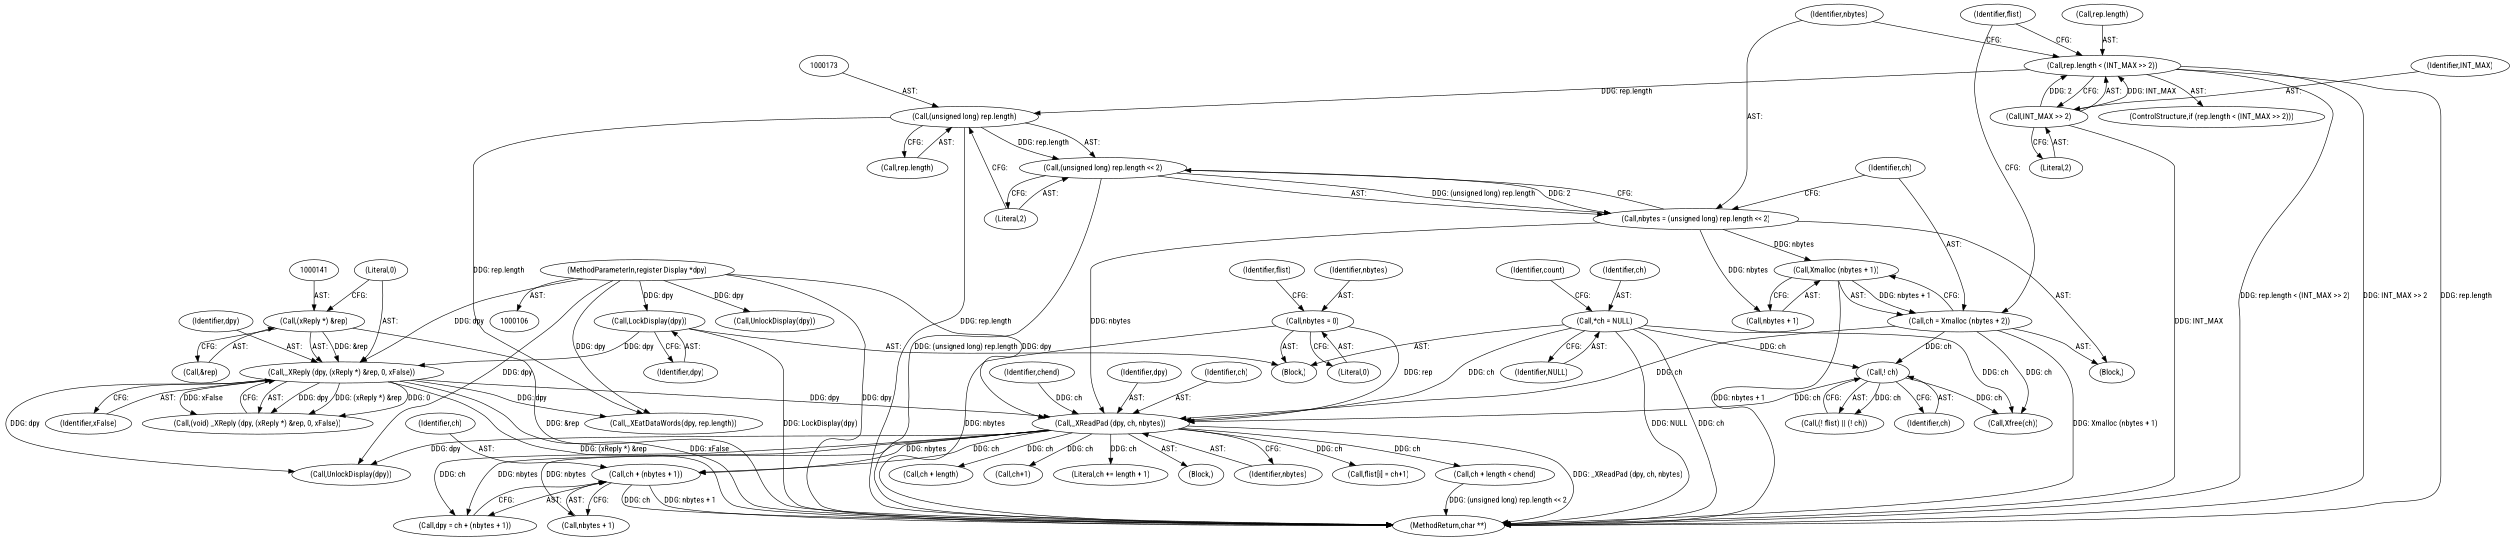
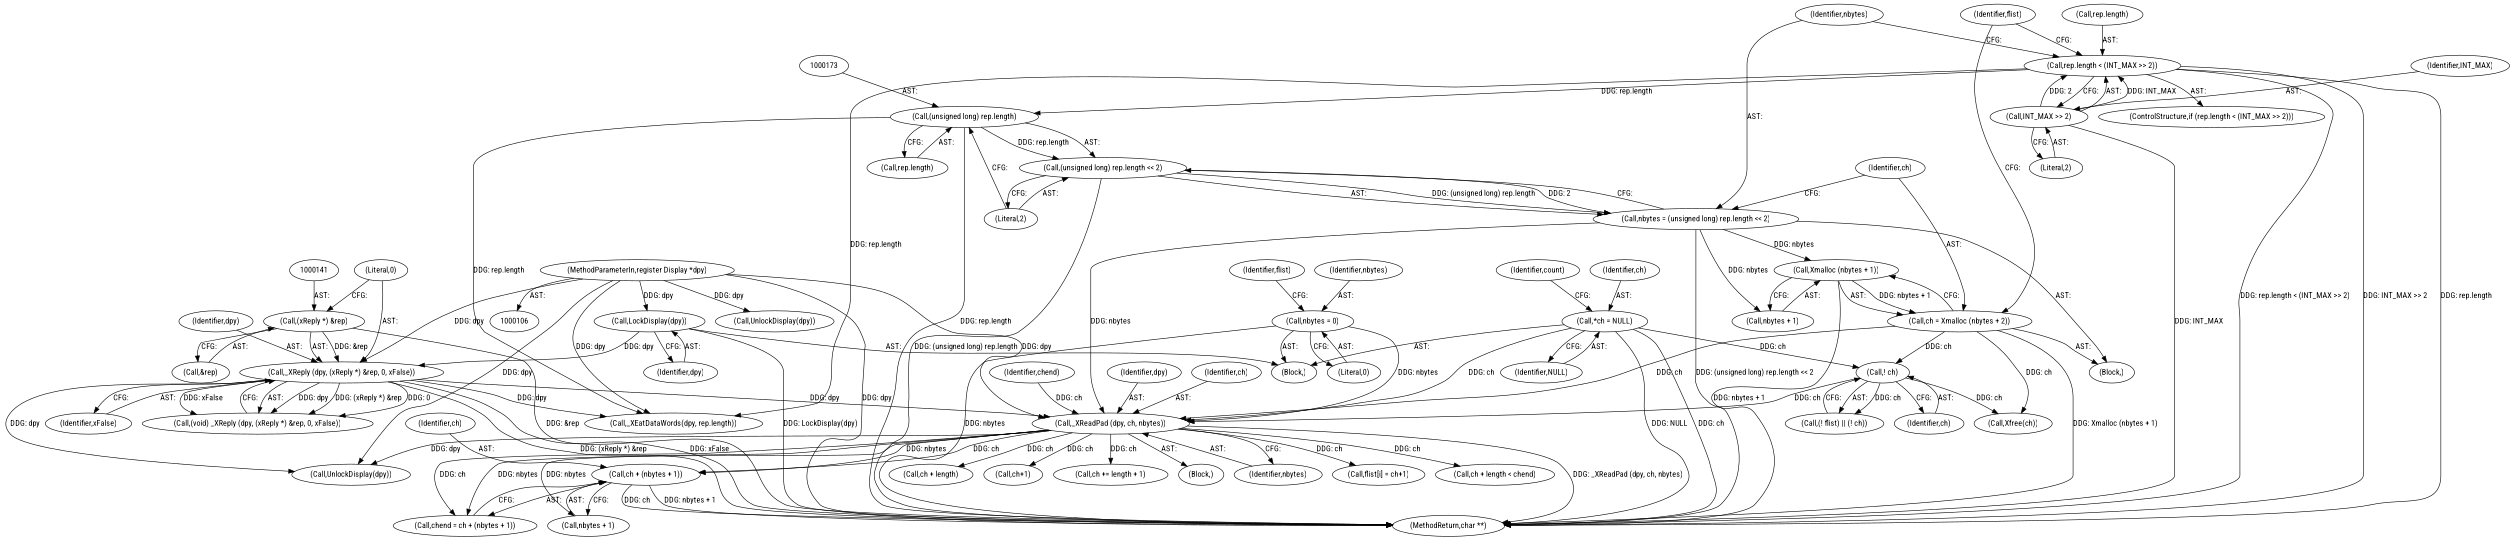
  digraph {
    fontname="Roboto Condensed"
    node [fontname="Roboto Condensed"]
    edge [fontname="Roboto Condensed"]
    n1 [label="(Call,ch + (nbytes + 1))"]
-   n2 [label="(Call,dpy = ch + (nbytes + 1))"]
+   n2 [label="(Call,chend = ch + (nbytes + 1))"]
    n3 [label="(Call,nbytes + 1)"]
    n4 [label="(MethodReturn,char **)"]
    n5 [label="(Call,_XReadPad (dpy, ch, nbytes))"]
    n6 [label="(Call,flist[i] = ch+1)"]
    n7 [label="(Call,ch + length)"]
    n8 [label="(Call,ch+1)"]
-   n9 [label="(Literal,ch += length + 1)"]
+   n9 [label="(Call,ch += length + 1)"]
    n10 [label="(Call,ch + length < chend)"]
    n11 [label="(Block,)"]
    n12 [label="(Call,UnlockDisplay(dpy))"]
    n13 [label="(Identifier,nbytes)"]
    n14 [label="(Call,_XReply (dpy, (xReply *) &rep, 0, xFalse))"]
    n15 [label="(Call,_XEatDataWords(dpy, rep.length))"]
    n16 [label="(Identifier,xFalse)"]
    n17 [label="(Call,(void) _XReply (dpy, (xReply *) &rep, 0, xFalse))"]
    n18 [label="(Call,LockDisplay(dpy))"]
    n19 [label="(Identifier,dpy)"]
    n20 [label="(Block,)"]
    n21 [label="(MethodParameterIn,register Display *dpy)"]
    n22 [label="(Call,UnlockDisplay(dpy))"]
    1000106
    n24 [label="(Call,(xReply *) &rep)"]
    n25 [label="(Call,&rep)"]
    n26 [label="(Call,ch = Xmalloc (nbytes + 2))"]
    n27 [label="(Call,Xmalloc (nbytes + 1))"]
    n28 [label="(Call,! ch)"]
    n29 [label="(Call,Xfree(ch))"]
    n30 [label="(Block,)"]
    n31 [label="(Call,nbytes + 1)"]
    n32 [label="(Call,(! flist) || (! ch))"]
    n33 [label="(Identifier,ch)"]
    n34 [label="(Call,nbytes = (unsigned long) rep.length << 2)"]
    n35 [label="(Call,(unsigned long) rep.length << 2)"]
    n36 [label="(Literal,2)"]
    n37 [label="(Call,(unsigned long) rep.length)"]
    n38 [label="(Call,rep.length)"]
    n39 [label="(Call,rep.length < (INT_MAX >> 2))"]
    n40 [label="(Call,INT_MAX >> 2)"]
    n41 [label="(ControlStructure,if (rep.length < (INT_MAX >> 2)))"]
    n42 [label="(Literal,2)"]
    n43 [label="(Call,*ch = NULL)"]
    n44 [label="(Identifier,NULL)"]
    n45 [label="(Call,nbytes = 0)"]
    n46 [label="(Literal,0)"]
    n47 [label="(Identifier,ch)"]
    n48 [label="(Identifier,dpy)"]
    n49 [label="(Identifier,count)"]
    n50 [label="(Identifier,flist)"]
    n51 [label="(Identifier,ch)"]
    n52 [label="(Identifier,nbytes)"]
    n53 [label="(Call,rep.length)"]
    n54 [label="(Identifier,ch)"]
    n55 [label="(Identifier,ch)"]
    n56 [label="(Identifier,chend)"]
    n57 [label="(Literal,0)"]
    n58 [label="(Identifier,dpy)"]
    n59 [label="(Identifier,flist)"]
    n60 [label="(Identifier,INT_MAX)"]
    n61 [label="(Identifier,nbytes)"]
    1000141
    1000173
    n1 -> n2 [label="AST: "]
    n1 -> n3 [label="CFG: "]
    n1 -> n4 [label="DDG: ch"]
    n1 -> n4 [label="DDG: nbytes + 1"]
    n2 -> n1 [label="CFG: "]
    n3 -> n1 [label="AST: "]
    n5 -> n1 [label="DDG: ch"]
    n5 -> n1 [label="DDG: nbytes"]
    n5 -> n2 [label="DDG: ch"]
    n5 -> n2 [label="DDG: nbytes"]
    n5 -> n3 [label="DDG: nbytes"]
    n5 -> n4 [label="DDG: _XReadPad (dpy, ch, nbytes)"]
    n5 -> n6 [label="DDG: ch"]
    n5 -> n7 [label="DDG: ch"]
    n5 -> n8 [label="DDG: ch"]
    n5 -> n9 [label="DDG: ch"]
    n5 -> n10 [label="DDG: ch"]
    n5 -> n11 [label="AST: "]
    n5 -> n12 [label="DDG: dpy"]
    n5 -> n13 [label="CFG: "]
    n13 -> n5 [label="AST: "]
    n14 -> n4 [label="DDG: (xReply *) &rep"]
    n14 -> n4 [label="DDG: xFalse"]
    n14 -> n5 [label="DDG: dpy"]
    n14 -> n12 [label="DDG: dpy"]
    n14 -> n15 [label="DDG: dpy"]
    n14 -> n16 [label="CFG: "]
    n14 -> n17 [label="AST: "]
    n14 -> n17 [label="DDG: dpy"]
    n14 -> n17 [label="DDG: (xReply *) &rep"]
    n14 -> n17 [label="DDG: 0"]
    n14 -> n17 [label="DDG: xFalse"]
    n16 -> n14 [label="AST: "]
    n17 -> n14 [label="CFG: "]
    n18 -> n4 [label="DDG: LockDisplay(dpy)"]
    n18 -> n14 [label="DDG: dpy"]
    n18 -> n19 [label="CFG: "]
    n18 -> n20 [label="AST: "]
    n19 -> n18 [label="AST: "]
    n21 -> n4 [label="DDG: dpy"]
    n21 -> n5 [label="DDG: dpy"]
    n21 -> n12 [label="DDG: dpy"]
    n21 -> n14 [label="DDG: dpy"]
    n21 -> n15 [label="DDG: dpy"]
    n21 -> n18 [label="DDG: dpy"]
    n21 -> n22 [label="DDG: dpy"]
    n21 -> 1000106 [label="AST: "]
    n24 -> n4 [label="DDG: &rep"]
    n24 -> n14 [label="AST: "]
    n24 -> n14 [label="DDG: &rep"]
    n24 -> n25 [label="CFG: "]
    n25 -> n24 [label="AST: "]
    n26 -> n4 [label="DDG: Xmalloc (nbytes + 1)"]
    n26 -> n5 [label="DDG: ch"]
    n26 -> n27 [label="CFG: "]
    n26 -> n28 [label="DDG: ch"]
    n26 -> n29 [label="DDG: ch"]
    n26 -> n30 [label="AST: "]
    n27 -> n4 [label="DDG: nbytes + 1"]
    n27 -> n26 [label="AST: "]
    n27 -> n26 [label="DDG: nbytes + 1"]
    n27 -> n31 [label="CFG: "]
    n28 -> n5 [label="DDG: ch"]
    n28 -> n29 [label="DDG: ch"]
    n28 -> n32 [label="AST: "]
    n28 -> n32 [label="DDG: ch"]
    n28 -> n33 [label="CFG: "]
    n31 -> n27 [label="AST: "]
    n32 -> n28 [label="CFG: "]
    n33 -> n28 [label="AST: "]
-   n10 -> n4 [label="DDG: (unsigned long) rep.length << 2"]
+   n34 -> n4 [label="DDG: (unsigned long) rep.length << 2"]
    n34 -> n5 [label="DDG: nbytes"]
    n34 -> n27 [label="DDG: nbytes"]
    n34 -> n30 [label="AST: "]
    n34 -> n31 [label="DDG: nbytes"]
    n34 -> n35 [label="CFG: "]
    n35 -> n4 [label="DDG: (unsigned long) rep.length"]
    n35 -> n34 [label="AST: "]
    n35 -> n34 [label="DDG: (unsigned long) rep.length"]
    n35 -> n34 [label="DDG: 2"]
    n35 -> n36 [label="CFG: "]
    n36 -> n35 [label="AST: "]
    n36 -> n37 [label="CFG: "]
    n37 -> n4 [label="DDG: rep.length"]
    n37 -> n15 [label="DDG: rep.length"]
    n37 -> n35 [label="AST: "]
    n37 -> n35 [label="DDG: rep.length"]
    n37 -> n38 [label="CFG: "]
    n38 -> n37 [label="AST: "]
    n39 -> n4 [label="DDG: rep.length"]
    n39 -> n4 [label="DDG: rep.length < (INT_MAX >> 2)"]
    n39 -> n4 [label="DDG: INT_MAX >> 2"]
+   n39 -> n15 [label="DDG: rep.length"]
    n39 -> n37 [label="DDG: rep.length"]
    n39 -> n40 [label="CFG: "]
    n39 -> n41 [label="AST: "]
    n40 -> n4 [label="DDG: INT_MAX"]
    n40 -> n39 [label="AST: "]
    n40 -> n39 [label="DDG: INT_MAX"]
    n40 -> n39 [label="DDG: 2"]
    n40 -> n42 [label="CFG: "]
    n42 -> n40 [label="AST: "]
    n43 -> n4 [label="DDG: ch"]
    n43 -> n4 [label="DDG: NULL"]
    n43 -> n5 [label="DDG: ch"]
    n43 -> n20 [label="AST: "]
    n43 -> n28 [label="DDG: ch"]
-   n43 -> n29 [label="DDG: ch"]
    n43 -> n44 [label="CFG: "]
    n44 -> n43 [label="AST: "]
    n45 -> n4 [label="DDG: nbytes"]
-   n45 -> n5 [label="DDG: rep"]
+   n45 -> n5 [label="DDG: nbytes"]
    n45 -> n20 [label="AST: "]
    n45 -> n46 [label="CFG: "]
    n46 -> n45 [label="AST: "]
    n47 -> n43 [label="AST: "]
    n48 -> n5 [label="AST: "]
    n49 -> n43 [label="CFG: "]
    n50 -> n26 [label="CFG: "]
    n50 -> n39 [label="CFG: "]
    n51 -> n26 [label="AST: "]
    n51 -> n34 [label="CFG: "]
    n52 -> n45 [label="AST: "]
    n53 -> n39 [label="AST: "]
    n54 -> n5 [label="AST: "]
    n55 -> n1 [label="AST: "]
    n56 -> n5 [label="DDG: ch"]
    n57 -> n14 [label="AST: "]
    n57 -> n24 [label="CFG: "]
    n58 -> n14 [label="AST: "]
    n59 -> n45 [label="CFG: "]
    n60 -> n40 [label="AST: "]
    n61 -> n34 [label="AST: "]
    n61 -> n39 [label="CFG: "]
    1000141 -> n24 [label="AST: "]
    1000173 -> n37 [label="AST: "]
  }
